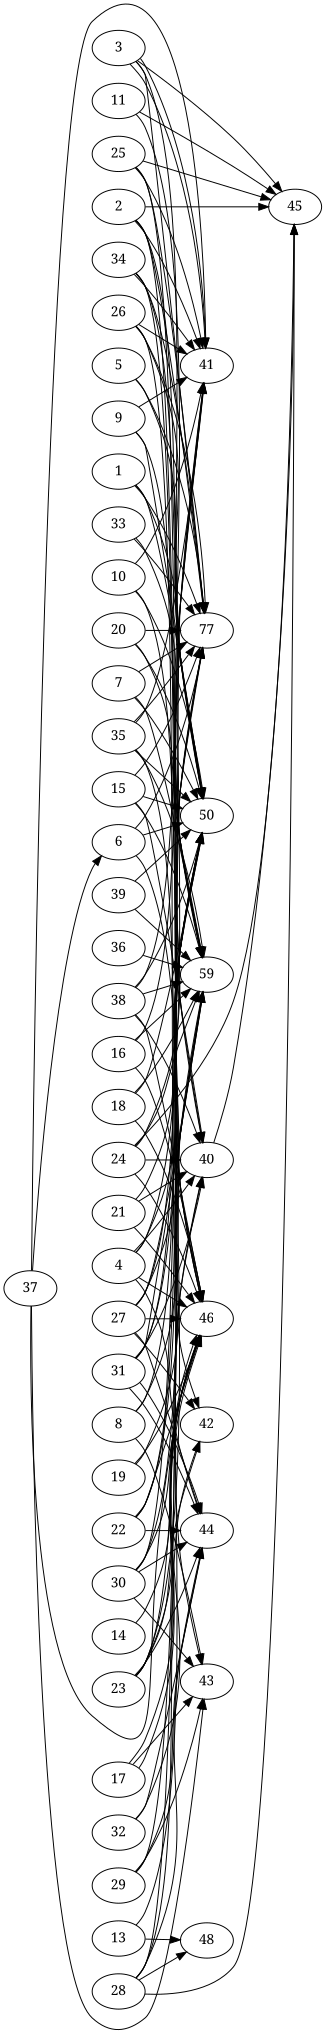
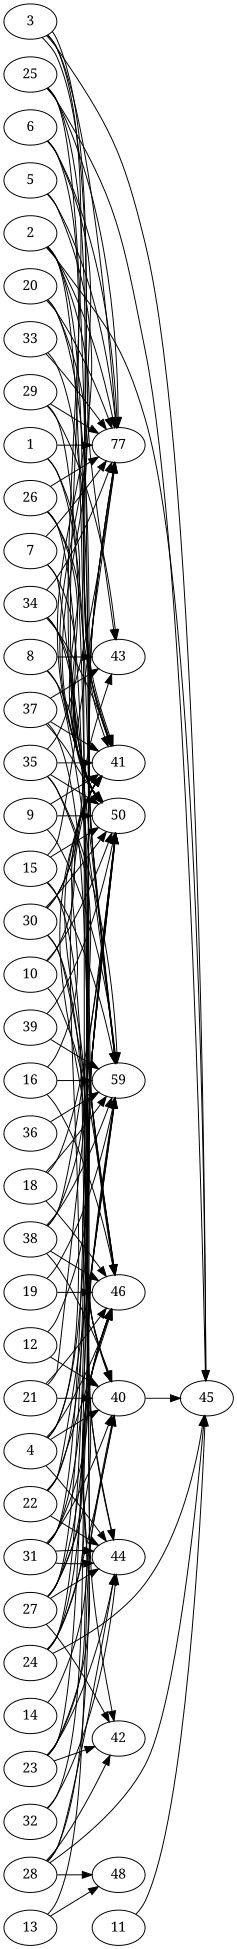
  digraph {
    fontname="Noto Serif"
    rankdir=LR
    node [alpha=0.13 fontname="Noto Serif"]
    edge [fontname="Noto Serif"]
    1 [alpha=0.14 expect_size=37000192]
    n2 [expect_size=16035840 label=77]
    n3 [alpha=0.05 expect_size=11366400 label=59]
    50 [alpha=0.11 expect_size=42288128]
    2 [alpha=0.07 expect_size=22060032]
    40 [expect_size=33585152]
    41 [alpha=0.19 expect_size=8460288]
    45 [alpha=0.08 expect_size=32776192]
    3 [alpha=0.04 expect_size=48219136]
    4 [alpha=0.03 expect_size=45486080]
    44 [alpha=0.18 expect_size=34447360]
    46 [alpha=0.15 expect_size=28895232]
    5 [alpha=0.05 expect_size=9900032]
    6 [alpha=0.05 expect_size=8187904]
    43 [alpha=0.09 expect_size=51915776]
    7 [alpha=0.12 expect_size=32739328]
    8 [alpha=0.02 expect_size=21905408]
    9 [alpha=0.16 expect_size=50710528]
    10 [expect_size=49310720]
    11 [alpha=0.20 expect_size=15500288]
+   12 [alpha=0.05 expect_size=48640000]
    13 [alpha=0.17 expect_size=17353728]
    48 [alpha=0.16 expect_size=46541824]
    14 [alpha=0.15 expect_size=27406336]
    15 [alpha=0.14 expect_size=34419712]
    16 [alpha=0.16 expect_size=45660160]
-   17 [expect_size=10400768]
    18 [alpha=0.01 expect_size=37752832]
    19 [alpha=0.12 expect_size=42649600]
    20 [alpha=0.06 expect_size=33715200]
    21 [expect_size=17638400]
    22 [alpha=0.07 expect_size=17114112]
    23 [alpha=0.19 expect_size=29313024]
    42 [alpha=0.09 expect_size=15833088]
    24 [alpha=0.09 expect_size=23246848]
    25 [alpha=0.01 expect_size=10388480]
    26 [expect_size=43385856]
    27 [alpha=0.18 expect_size=33426432]
    28 [alpha=0.09 expect_size=16230400]
    29 [alpha=0.20 expect_size=18443264]
    30 [alpha=0.09 expect_size=46604288]
    31 [alpha=0.03 expect_size=12652544]
    32 [alpha=0.15 expect_size=42717184]
    33 [expect_size=12059648]
    34 [alpha=0.19 expect_size=10842112]
    35 [alpha=0.18 expect_size=32121856]
    36 [alpha=0.15 expect_size=33372160]
    37 [expect_size=17536000]
    38 [alpha=0.05 expect_size=12111872]
    39 [expect_size=33763328]
    1 -> n2
    1 -> n3
    1 -> 50
    2 -> n2
    2 -> 50
    2 -> 40
    2 -> 41
    2 -> 45
    40 -> 45
    3 -> n2
    3 -> 50
    3 -> 41
    3 -> 41
    3 -> 45
    4 -> 50
    4 -> 40
    4 -> 41
    4 -> 44
    4 -> 46
    5 -> n2
    5 -> 50
    6 -> n2
    6 -> 50
    6 -> 43
    7 -> n2
    7 -> n3
    7 -> 50
    8 -> n3
    8 -> 50
    8 -> 43
    9 -> n3
    9 -> 50
    9 -> 41
    10 -> 50
    10 -> 40
    10 -> 41
-   11 -> n3
    11 -> 45
+   12 -> 40
+   12 -> 41
    13 -> 40
    13 -> 48
    14 -> 46
    15 -> n2
    15 -> n3
    15 -> 50
    15 -> 40
    16 -> n3
    16 -> 41
    16 -> 46
-   17 -> 46
-   17 -> 46
-   17 -> 43
    18 -> n3
    18 -> 50
    18 -> 46
    19 -> n3
    19 -> 46
    20 -> n2
    20 -> n3
    20 -> 50
    21 -> 50
    21 -> 40
    21 -> 46
    22 -> n3
    22 -> 50
    22 -> 44
    22 -> 46
    23 -> 50
    23 -> 40
    23 -> 44
    23 -> 46
    23 -> 42
    24 -> n2
    24 -> n3
    24 -> 40
    24 -> 45
    24 -> 46
    25 -> n2
    25 -> 41
    25 -> 45
    25 -> 46
    26 -> n2
    26 -> 50
    26 -> 41
    26 -> 42
    27 -> n2
    27 -> n3
    27 -> 50
    27 -> 44
    27 -> 46
    27 -> 42
    28 -> n3
    28 -> 45
    28 -> 44
    28 -> 48
    28 -> 42
    29 -> n2
    29 -> 44
    29 -> 43
    30 -> 50
    30 -> 41
    30 -> 44
    30 -> 46
    30 -> 43
    31 -> n2
    31 -> n3
    31 -> 50
    31 -> 40
    31 -> 44
    31 -> 44
    32 -> 44
    32 -> 46
    33 -> n2
    33 -> n3
    34 -> n2
    34 -> 50
    34 -> 41
    34 -> 46
    35 -> n2
    35 -> n3
    35 -> 50
    35 -> 41
    35 -> 46
    36 -> n3
-   37 -> 6
+   37 -> 50
    37 -> 41
    37 -> 46
    37 -> 43
    38 -> n3
    38 -> 50
    38 -> 40
    38 -> 41
    38 -> 46
    39 -> n3
    39 -> 50
  }
